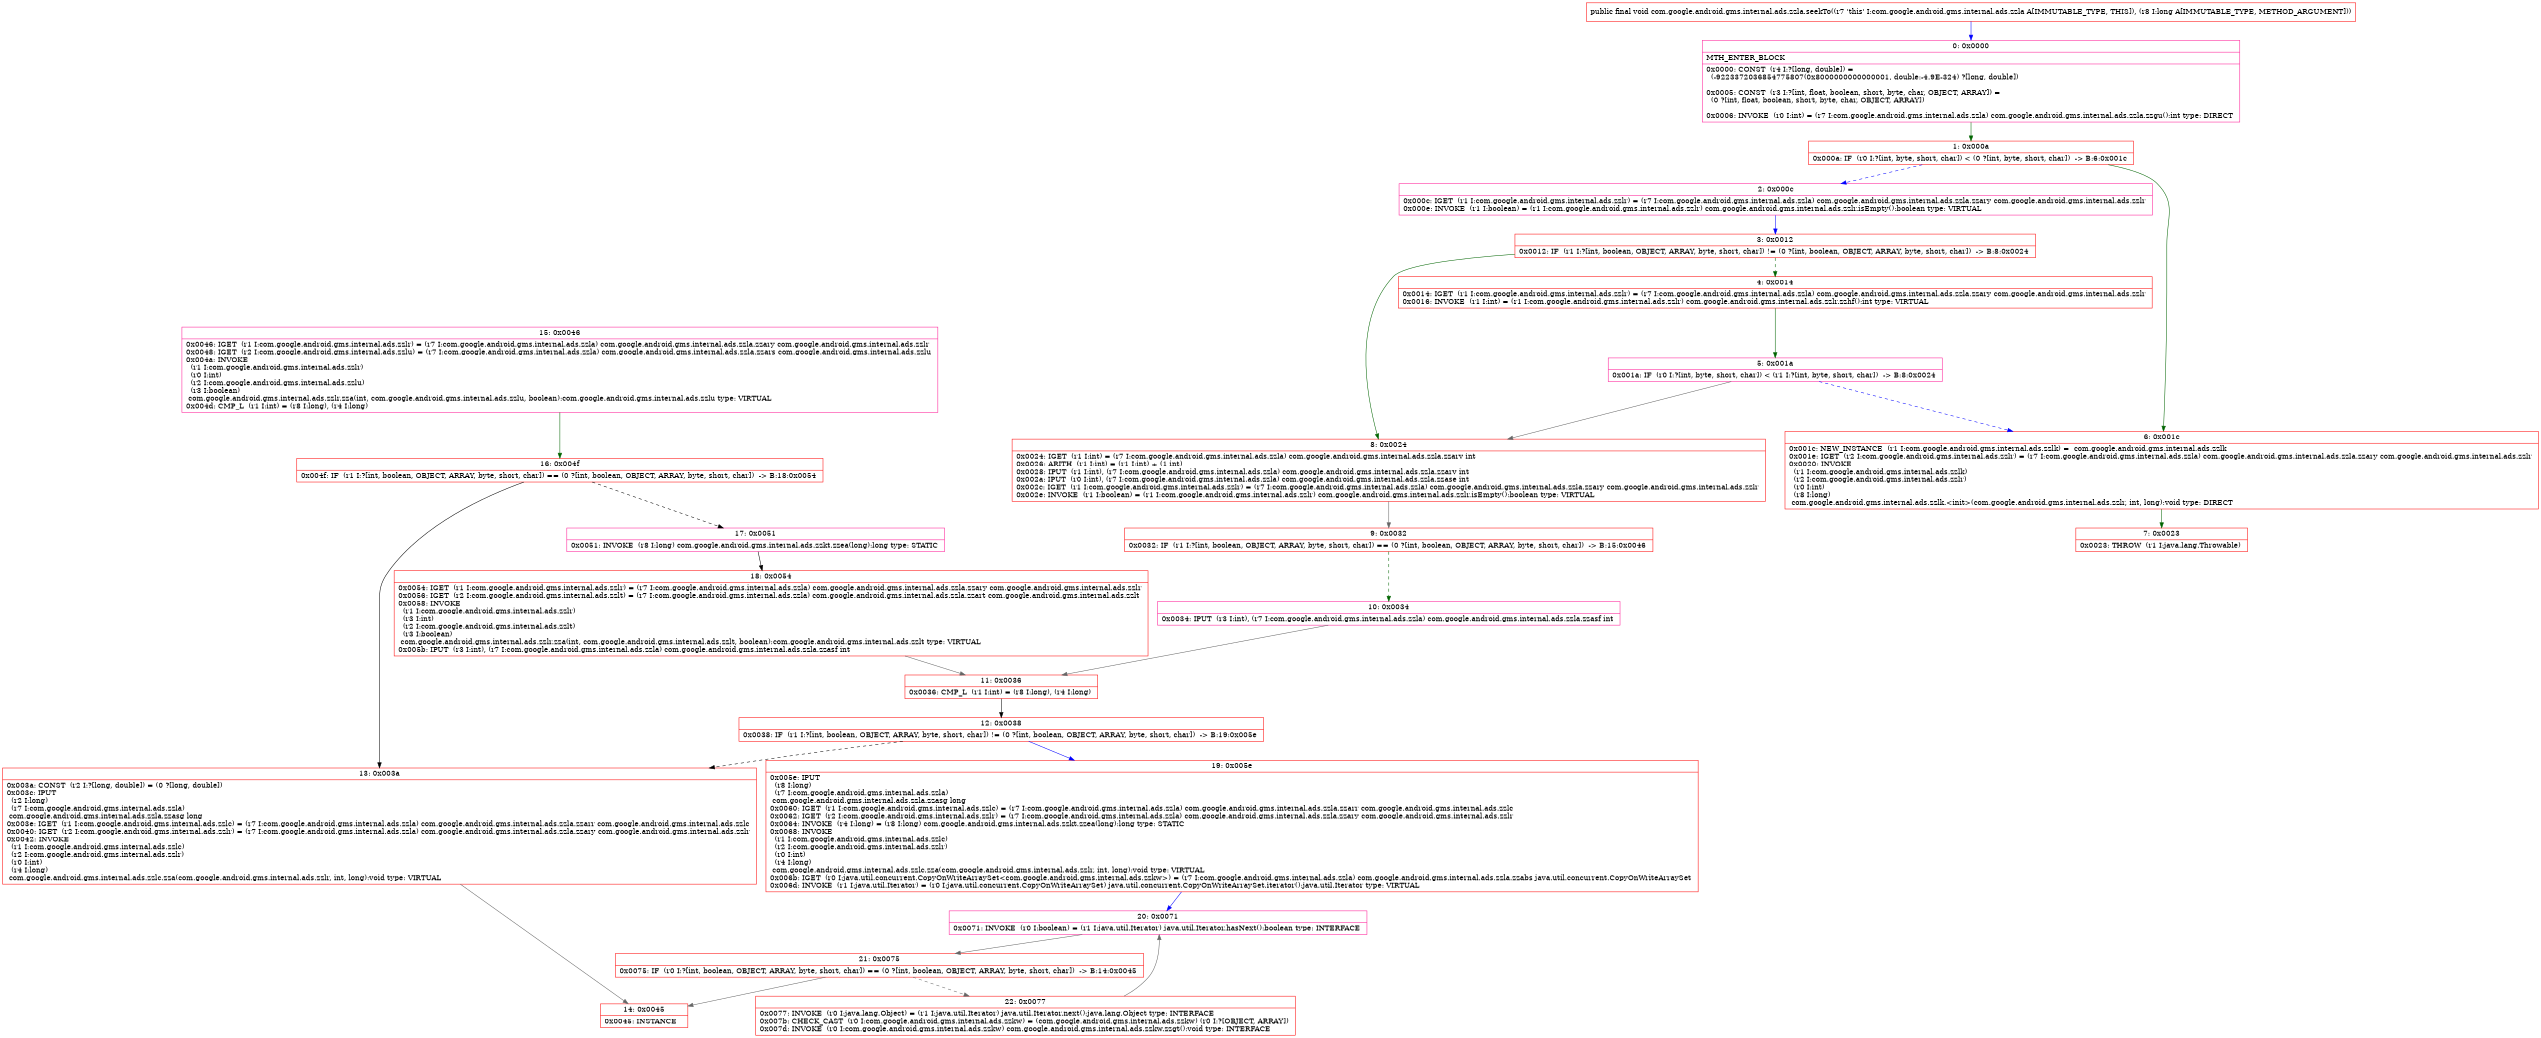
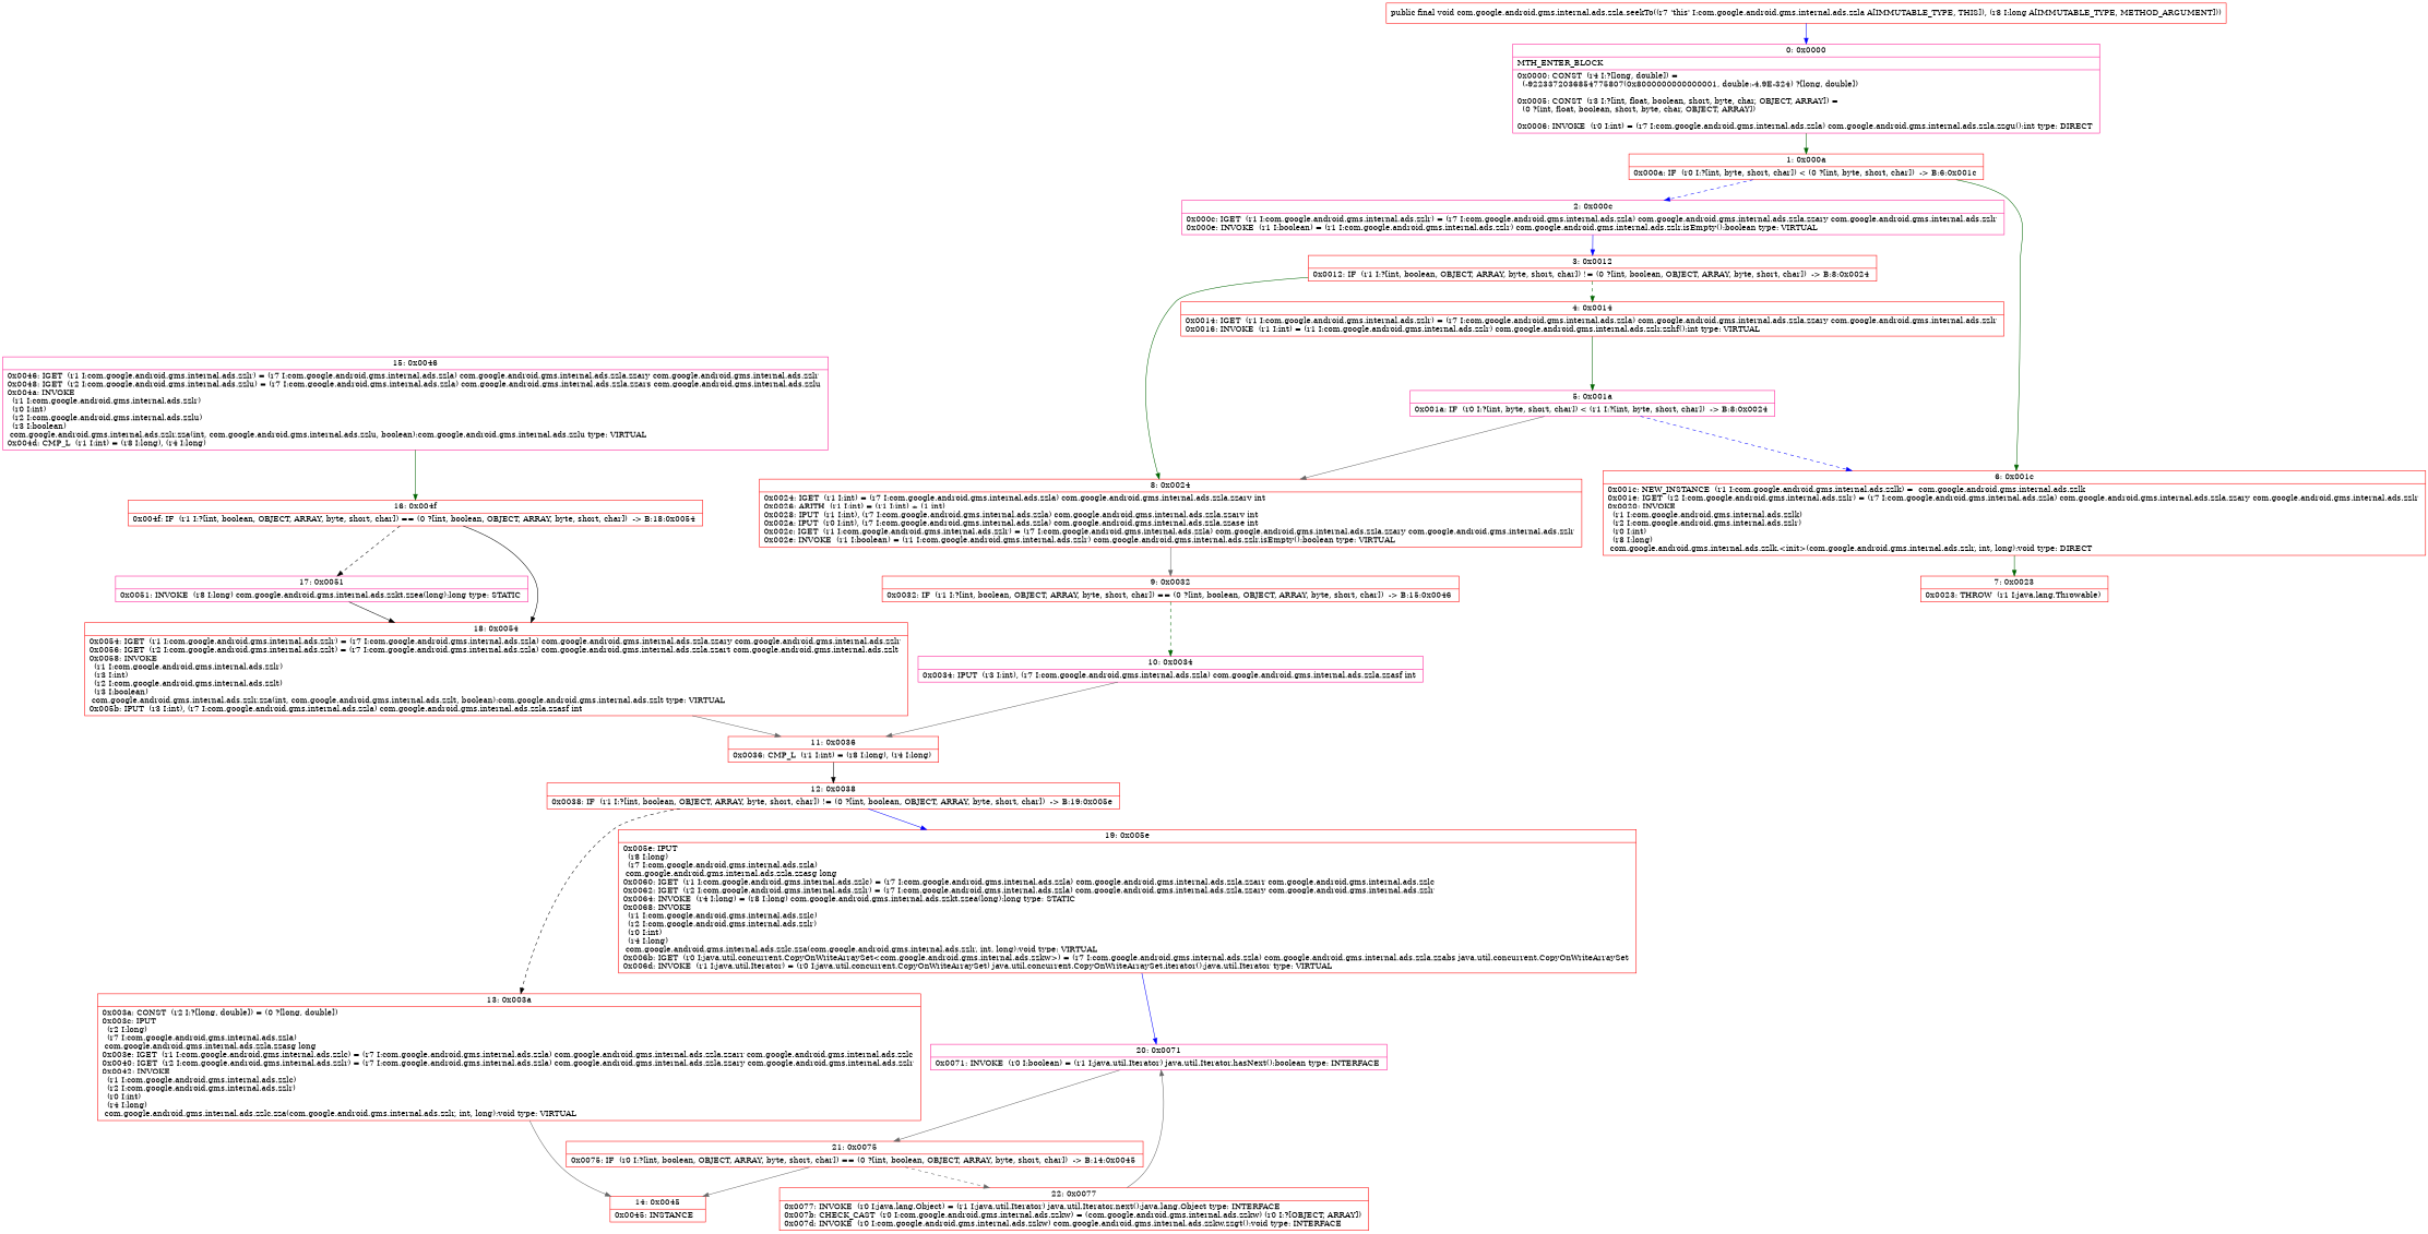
  digraph {
    node [color=red shape=record]
    edge [color=gray40]
    n1 [color=deeppink label="{0\:\ 0x0000|MTH_ENTER_BLOCK\l|0x0000: CONST  (r4 I:?[long, double]) = \l  (\-9223372036854775807(0x8000000000000001, double:\-4.9E\-324) ?[long, double])\l \l0x0005: CONST  (r3 I:?[int, float, boolean, short, byte, char, OBJECT, ARRAY]) = \l  (0 ?[int, float, boolean, short, byte, char, OBJECT, ARRAY])\l \l0x0006: INVOKE  (r0 I:int) = (r7 I:com.google.android.gms.internal.ads.zzla) com.google.android.gms.internal.ads.zzla.zzgu():int type: DIRECT \l}"]
    n2 [label="{1\:\ 0x000a|0x000a: IF  (r0 I:?[int, byte, short, char]) \< (0 ?[int, byte, short, char])  \-\> B:6:0x001c \l}"]
    n3 [color=deeppink label="{2\:\ 0x000c|0x000c: IGET  (r1 I:com.google.android.gms.internal.ads.zzlr) = (r7 I:com.google.android.gms.internal.ads.zzla) com.google.android.gms.internal.ads.zzla.zzary com.google.android.gms.internal.ads.zzlr \l0x000e: INVOKE  (r1 I:boolean) = (r1 I:com.google.android.gms.internal.ads.zzlr) com.google.android.gms.internal.ads.zzlr.isEmpty():boolean type: VIRTUAL \l}"]
    n4 [label="{6\:\ 0x001c|0x001c: NEW_INSTANCE  (r1 I:com.google.android.gms.internal.ads.zzlk) =  com.google.android.gms.internal.ads.zzlk \l0x001e: IGET  (r2 I:com.google.android.gms.internal.ads.zzlr) = (r7 I:com.google.android.gms.internal.ads.zzla) com.google.android.gms.internal.ads.zzla.zzary com.google.android.gms.internal.ads.zzlr \l0x0020: INVOKE  \l  (r1 I:com.google.android.gms.internal.ads.zzlk)\l  (r2 I:com.google.android.gms.internal.ads.zzlr)\l  (r0 I:int)\l  (r8 I:long)\l com.google.android.gms.internal.ads.zzlk.\<init\>(com.google.android.gms.internal.ads.zzlr, int, long):void type: DIRECT \l}"]
    n5 [label="{3\:\ 0x0012|0x0012: IF  (r1 I:?[int, boolean, OBJECT, ARRAY, byte, short, char]) != (0 ?[int, boolean, OBJECT, ARRAY, byte, short, char])  \-\> B:8:0x0024 \l}"]
    n6 [label="{7\:\ 0x0023|0x0023: THROW  (r1 I:java.lang.Throwable) \l}"]
    n7 [label="{4\:\ 0x0014|0x0014: IGET  (r1 I:com.google.android.gms.internal.ads.zzlr) = (r7 I:com.google.android.gms.internal.ads.zzla) com.google.android.gms.internal.ads.zzla.zzary com.google.android.gms.internal.ads.zzlr \l0x0016: INVOKE  (r1 I:int) = (r1 I:com.google.android.gms.internal.ads.zzlr) com.google.android.gms.internal.ads.zzlr.zzhf():int type: VIRTUAL \l}"]
    n8 [label="{8\:\ 0x0024|0x0024: IGET  (r1 I:int) = (r7 I:com.google.android.gms.internal.ads.zzla) com.google.android.gms.internal.ads.zzla.zzarv int \l0x0026: ARITH  (r1 I:int) = (r1 I:int) + (1 int) \l0x0028: IPUT  (r1 I:int), (r7 I:com.google.android.gms.internal.ads.zzla) com.google.android.gms.internal.ads.zzla.zzarv int \l0x002a: IPUT  (r0 I:int), (r7 I:com.google.android.gms.internal.ads.zzla) com.google.android.gms.internal.ads.zzla.zzase int \l0x002c: IGET  (r1 I:com.google.android.gms.internal.ads.zzlr) = (r7 I:com.google.android.gms.internal.ads.zzla) com.google.android.gms.internal.ads.zzla.zzary com.google.android.gms.internal.ads.zzlr \l0x002e: INVOKE  (r1 I:boolean) = (r1 I:com.google.android.gms.internal.ads.zzlr) com.google.android.gms.internal.ads.zzlr.isEmpty():boolean type: VIRTUAL \l}"]
    n9 [color=deeppink label="{5\:\ 0x001a|0x001a: IF  (r0 I:?[int, byte, short, char]) \< (r1 I:?[int, byte, short, char])  \-\> B:8:0x0024 \l}"]
    n10 [label="{9\:\ 0x0032|0x0032: IF  (r1 I:?[int, boolean, OBJECT, ARRAY, byte, short, char]) == (0 ?[int, boolean, OBJECT, ARRAY, byte, short, char])  \-\> B:15:0x0046 \l}"]
    n11 [color=deeppink label="{10\:\ 0x0034|0x0034: IPUT  (r3 I:int), (r7 I:com.google.android.gms.internal.ads.zzla) com.google.android.gms.internal.ads.zzla.zzasf int \l}"]
    n12 [label="{11\:\ 0x0036|0x0036: CMP_L  (r1 I:int) = (r8 I:long), (r4 I:long) \l}"]
    n13 [color=deeppink label="{15\:\ 0x0046|0x0046: IGET  (r1 I:com.google.android.gms.internal.ads.zzlr) = (r7 I:com.google.android.gms.internal.ads.zzla) com.google.android.gms.internal.ads.zzla.zzary com.google.android.gms.internal.ads.zzlr \l0x0048: IGET  (r2 I:com.google.android.gms.internal.ads.zzlu) = (r7 I:com.google.android.gms.internal.ads.zzla) com.google.android.gms.internal.ads.zzla.zzars com.google.android.gms.internal.ads.zzlu \l0x004a: INVOKE  \l  (r1 I:com.google.android.gms.internal.ads.zzlr)\l  (r0 I:int)\l  (r2 I:com.google.android.gms.internal.ads.zzlu)\l  (r3 I:boolean)\l com.google.android.gms.internal.ads.zzlr.zza(int, com.google.android.gms.internal.ads.zzlu, boolean):com.google.android.gms.internal.ads.zzlu type: VIRTUAL \l0x004d: CMP_L  (r1 I:int) = (r8 I:long), (r4 I:long) \l}"]
    n14 [label="{16\:\ 0x004f|0x004f: IF  (r1 I:?[int, boolean, OBJECT, ARRAY, byte, short, char]) == (0 ?[int, boolean, OBJECT, ARRAY, byte, short, char])  \-\> B:18:0x0054 \l}"]
    n15 [label="{12\:\ 0x0038|0x0038: IF  (r1 I:?[int, boolean, OBJECT, ARRAY, byte, short, char]) != (0 ?[int, boolean, OBJECT, ARRAY, byte, short, char])  \-\> B:19:0x005e \l}"]
    n16 [label="{13\:\ 0x003a|0x003a: CONST  (r2 I:?[long, double]) = (0 ?[long, double]) \l0x003c: IPUT  \l  (r2 I:long)\l  (r7 I:com.google.android.gms.internal.ads.zzla)\l com.google.android.gms.internal.ads.zzla.zzasg long \l0x003e: IGET  (r1 I:com.google.android.gms.internal.ads.zzlc) = (r7 I:com.google.android.gms.internal.ads.zzla) com.google.android.gms.internal.ads.zzla.zzarr com.google.android.gms.internal.ads.zzlc \l0x0040: IGET  (r2 I:com.google.android.gms.internal.ads.zzlr) = (r7 I:com.google.android.gms.internal.ads.zzla) com.google.android.gms.internal.ads.zzla.zzary com.google.android.gms.internal.ads.zzlr \l0x0042: INVOKE  \l  (r1 I:com.google.android.gms.internal.ads.zzlc)\l  (r2 I:com.google.android.gms.internal.ads.zzlr)\l  (r0 I:int)\l  (r4 I:long)\l com.google.android.gms.internal.ads.zzlc.zza(com.google.android.gms.internal.ads.zzlr, int, long):void type: VIRTUAL \l}"]
    n17 [label="{19\:\ 0x005e|0x005e: IPUT  \l  (r8 I:long)\l  (r7 I:com.google.android.gms.internal.ads.zzla)\l com.google.android.gms.internal.ads.zzla.zzasg long \l0x0060: IGET  (r1 I:com.google.android.gms.internal.ads.zzlc) = (r7 I:com.google.android.gms.internal.ads.zzla) com.google.android.gms.internal.ads.zzla.zzarr com.google.android.gms.internal.ads.zzlc \l0x0062: IGET  (r2 I:com.google.android.gms.internal.ads.zzlr) = (r7 I:com.google.android.gms.internal.ads.zzla) com.google.android.gms.internal.ads.zzla.zzary com.google.android.gms.internal.ads.zzlr \l0x0064: INVOKE  (r4 I:long) = (r8 I:long) com.google.android.gms.internal.ads.zzkt.zzea(long):long type: STATIC \l0x0068: INVOKE  \l  (r1 I:com.google.android.gms.internal.ads.zzlc)\l  (r2 I:com.google.android.gms.internal.ads.zzlr)\l  (r0 I:int)\l  (r4 I:long)\l com.google.android.gms.internal.ads.zzlc.zza(com.google.android.gms.internal.ads.zzlr, int, long):void type: VIRTUAL \l0x006b: IGET  (r0 I:java.util.concurrent.CopyOnWriteArraySet\<com.google.android.gms.internal.ads.zzkw\>) = (r7 I:com.google.android.gms.internal.ads.zzla) com.google.android.gms.internal.ads.zzla.zzabs java.util.concurrent.CopyOnWriteArraySet \l0x006d: INVOKE  (r1 I:java.util.Iterator) = (r0 I:java.util.concurrent.CopyOnWriteArraySet) java.util.concurrent.CopyOnWriteArraySet.iterator():java.util.Iterator type: VIRTUAL \l}"]
    n18 [label="{14\:\ 0x0045|0x0045: INSTANCE   \l}"]
    n19 [color=deeppink label="{20\:\ 0x0071|0x0071: INVOKE  (r0 I:boolean) = (r1 I:java.util.Iterator) java.util.Iterator.hasNext():boolean type: INTERFACE \l}"]
    n20 [color=deeppink label="{17\:\ 0x0051|0x0051: INVOKE  (r8 I:long) com.google.android.gms.internal.ads.zzkt.zzea(long):long type: STATIC \l}"]
    n21 [label="{18\:\ 0x0054|0x0054: IGET  (r1 I:com.google.android.gms.internal.ads.zzlr) = (r7 I:com.google.android.gms.internal.ads.zzla) com.google.android.gms.internal.ads.zzla.zzary com.google.android.gms.internal.ads.zzlr \l0x0056: IGET  (r2 I:com.google.android.gms.internal.ads.zzlt) = (r7 I:com.google.android.gms.internal.ads.zzla) com.google.android.gms.internal.ads.zzla.zzart com.google.android.gms.internal.ads.zzlt \l0x0058: INVOKE  \l  (r1 I:com.google.android.gms.internal.ads.zzlr)\l  (r3 I:int)\l  (r2 I:com.google.android.gms.internal.ads.zzlt)\l  (r3 I:boolean)\l com.google.android.gms.internal.ads.zzlr.zza(int, com.google.android.gms.internal.ads.zzlt, boolean):com.google.android.gms.internal.ads.zzlt type: VIRTUAL \l0x005b: IPUT  (r3 I:int), (r7 I:com.google.android.gms.internal.ads.zzla) com.google.android.gms.internal.ads.zzla.zzasf int \l}"]
    n22 [label="{21\:\ 0x0075|0x0075: IF  (r0 I:?[int, boolean, OBJECT, ARRAY, byte, short, char]) == (0 ?[int, boolean, OBJECT, ARRAY, byte, short, char])  \-\> B:14:0x0045 \l}"]
    n23 [label="{22\:\ 0x0077|0x0077: INVOKE  (r0 I:java.lang.Object) = (r1 I:java.util.Iterator) java.util.Iterator.next():java.lang.Object type: INTERFACE \l0x007b: CHECK_CAST  (r0 I:com.google.android.gms.internal.ads.zzkw) = (com.google.android.gms.internal.ads.zzkw) (r0 I:?[OBJECT, ARRAY]) \l0x007d: INVOKE  (r0 I:com.google.android.gms.internal.ads.zzkw) com.google.android.gms.internal.ads.zzkw.zzgt():void type: INTERFACE \l}"]
    n24 [label="{public final void com.google.android.gms.internal.ads.zzla.seekTo((r7 'this' I:com.google.android.gms.internal.ads.zzla A[IMMUTABLE_TYPE, THIS]), (r8 I:long A[IMMUTABLE_TYPE, METHOD_ARGUMENT])) }"]
    n1 -> n2 [color=darkgreen]
    n2 -> n3 [color=blue style=dashed]
    n2 -> n4 [color=darkgreen]
    n3 -> n5 [color=blue]
    n4 -> n6 [color=darkgreen]
    n5 -> n7 [color=darkgreen style=dashed]
    n5 -> n8 [color=darkgreen]
    n7 -> n9 [color=darkgreen]
    n8 -> n10
    n9 -> n4 [color=blue style=dashed]
    n9 -> n8
    n10 -> n11 [color=darkgreen style=dashed]
    n11 -> n12
    n12 -> n15 [color=black]
    n13 -> n14 [color=darkgreen]
    n14 -> n20 [color=black style=dashed]
-   n14 -> n16 [color=black]
+   n14 -> n21 [color=black]
    n15 -> n16 [color=black style=dashed]
    n15 -> n17 [color=blue]
    n16 -> n18
    n17 -> n19 [color=blue]
    n19 -> n22
    n20 -> n21 [color=black]
    n21 -> n12
    n22 -> n18
    n22 -> n23 [style=dashed]
    n23 -> n19
    n24 -> n1 [color=blue]
  }
